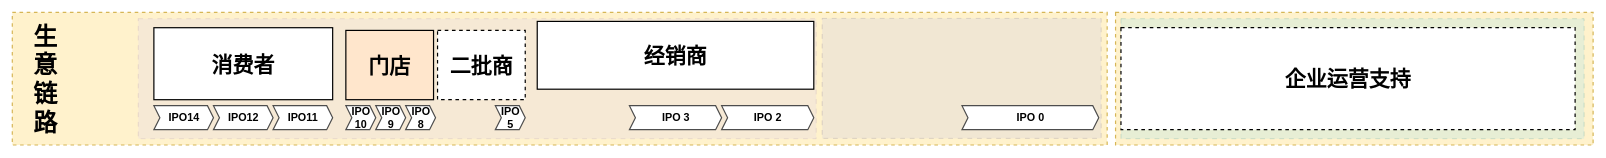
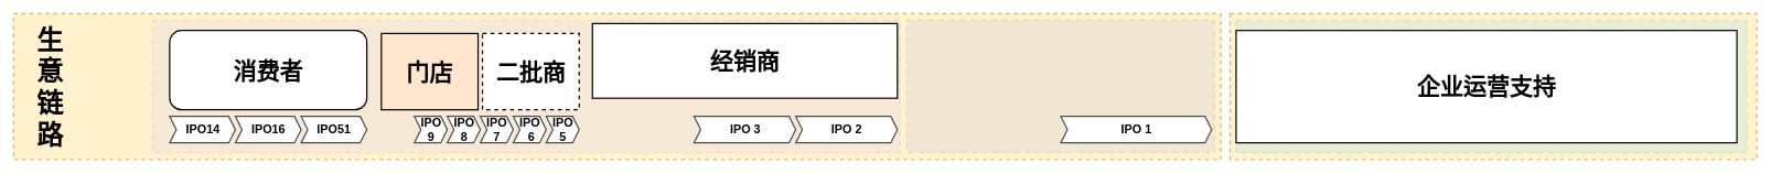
  <mxCell id="0" />
  <mxCell id="1" parent="0" />
  <mxCell id="2" value="&lt;span style=&quot;font-size: 40px; font-weight: 700;&quot;&gt;&amp;nbsp; &amp;nbsp;生&lt;br&gt;&amp;nbsp; &amp;nbsp;意&lt;br&gt;&amp;nbsp; &amp;nbsp;链&lt;br&gt;&amp;nbsp; &amp;nbsp;路&lt;/span&gt;" style="rounded=0;whiteSpace=wrap;html=1;dashed=1;glass=0;shadow=0;verticalAlign=middle;fillColor=#fff2cc;strokeColor=#d6b656;fillStyle=auto;strokeWidth=2;align=left;" vertex="1" parent="1"><mxGeometry x="20" y="20" width="1825" height="221" as="geometry" /></mxCell>
  <mxCell id="3" value="" style="rounded=0;whiteSpace=wrap;html=1;dashed=1;glass=0;shadow=0;verticalAlign=middle;fillColor=#fff2cc;strokeColor=#d6b656;fillStyle=auto;strokeWidth=2;align=left;fontFamily=Helvetica;fontSize=12;fontColor=default;" vertex="1" parent="1"><mxGeometry x="1859" y="20" width="796" height="221" as="geometry" /></mxCell>
  <mxCell id="4" value="" style="rounded=0;whiteSpace=wrap;html=1;dashed=1;opacity=30;fillColor=#b0e3e6;strokeColor=#0e8088;dashPattern=8 8;" vertex="1" parent="1"><mxGeometry x="1868" y="30.5" width="772" height="200" as="geometry" /></mxCell>
  <mxCell id="5" value="" style="rounded=0;whiteSpace=wrap;html=1;dashed=1;opacity=30;fillColor=#e1d5e7;strokeColor=#9673a6;dashPattern=8 8;" vertex="1" parent="1"><mxGeometry x="230" y="30.5" width="1130" height="200" as="geometry" /></mxCell>
  <mxCell id="6" value="&lt;font style=&quot;font-size: 35px;&quot;&gt;经销商&lt;/font&gt;" style="rounded=0;whiteSpace=wrap;html=1;fontStyle=1;strokeWidth=2;" vertex="1" parent="1"><mxGeometry x="895" y="35" width="461" height="113" as="geometry" /></mxCell>
  <mxCell id="7" value="" style="group;strokeWidth=2;" vertex="1" connectable="0" parent="1"><mxGeometry x="576" y="175.5" width="299" height="40" as="geometry" /></mxCell>
- <mxCell id="8" value="&lt;font size=&quot;1&quot; style=&quot;&quot;&gt;&lt;b style=&quot;font-size: 18px;&quot;&gt;IPO &lt;br&gt;10&lt;/b&gt;&lt;/font&gt;" style="html=1;shadow=0;dashed=0;align=center;verticalAlign=middle;shape=mxgraph.arrows2.arrow;dy=0;dx=10;notch=10;fillColor=#FFFFFF;strokeColor=#4D4D4D;strokeWidth=2;" vertex="1" parent="7"><mxGeometry width="49.833" height="40" as="geometry" /></mxCell>
  <mxCell id="9" value="&lt;font size=&quot;1&quot; style=&quot;&quot;&gt;&lt;b style=&quot;font-size: 18px;&quot;&gt;IPO &lt;br&gt;9&lt;/b&gt;&lt;/font&gt;" style="html=1;shadow=0;dashed=0;align=center;verticalAlign=middle;shape=mxgraph.arrows2.arrow;dy=0;dx=10;notch=10;fillColor=#FFFFFF;strokeColor=#4D4D4D;strokeWidth=2;" vertex="1" parent="7"><mxGeometry x="49.833" width="49.833" height="40" as="geometry" /></mxCell>
  <mxCell id="10" value="&lt;font size=&quot;1&quot; style=&quot;&quot;&gt;&lt;b style=&quot;font-size: 18px;&quot;&gt;IPO &lt;br&gt;8&lt;/b&gt;&lt;/font&gt;" style="html=1;shadow=0;dashed=0;align=center;verticalAlign=middle;shape=mxgraph.arrows2.arrow;dy=0;dx=10;notch=10;fillColor=#FFFFFF;strokeColor=#4D4D4D;strokeWidth=2;" vertex="1" parent="7"><mxGeometry x="99.667" width="49.833" height="40" as="geometry" /></mxCell>
+ <mxCell id="11" value="&lt;font size=&quot;1&quot; style=&quot;&quot;&gt;&lt;b style=&quot;font-size: 18px;&quot;&gt;IPO &lt;br&gt;7&lt;/b&gt;&lt;/font&gt;" style="html=1;shadow=0;dashed=0;align=center;verticalAlign=middle;shape=mxgraph.arrows2.arrow;dy=0;dx=10;notch=10;fillColor=#FFFFFF;strokeColor=#4D4D4D;strokeWidth=2;" vertex="1" parent="7"><mxGeometry x="149.5" width="49.833" height="40" as="geometry" /></mxCell>
+ <mxCell id="12" value="&lt;font size=&quot;1&quot; style=&quot;&quot;&gt;&lt;b style=&quot;font-size: 18px;&quot;&gt;IPO&lt;br&gt;&amp;nbsp;6&lt;/b&gt;&lt;/font&gt;" style="html=1;shadow=0;dashed=0;align=center;verticalAlign=middle;shape=mxgraph.arrows2.arrow;dy=0;dx=10;notch=10;fillColor=#FFFFFF;strokeColor=#4D4D4D;strokeWidth=2;" vertex="1" parent="7"><mxGeometry x="199.333" width="49.833" height="40" as="geometry" /></mxCell>
  <mxCell id="13" value="&lt;font size=&quot;1&quot; style=&quot;&quot;&gt;&lt;b style=&quot;font-size: 18px;&quot;&gt;IPO &lt;br&gt;5&lt;/b&gt;&lt;/font&gt;" style="html=1;shadow=0;dashed=0;align=center;verticalAlign=middle;shape=mxgraph.arrows2.arrow;dy=0;dx=10;notch=10;fillColor=#FFFFFF;strokeColor=#4D4D4D;strokeWidth=2;" vertex="1" parent="7"><mxGeometry x="249.167" width="49.833" height="40" as="geometry" /></mxCell>
  <mxCell id="14" value="" style="group" vertex="1" connectable="0" parent="1"><mxGeometry x="1375" y="45.5" width="460" height="194.5" as="geometry" /></mxCell>
  <mxCell id="15" value="" style="rounded=0;whiteSpace=wrap;html=1;dashed=1;opacity=30;fillColor=#d0cee2;strokeColor=#56517e;dashPattern=8 8;" vertex="1" parent="14"><mxGeometry x="-5" y="-15.5" width="465" height="200" as="geometry" /></mxCell>
  <mxCell id="16" value="" style="group;strokeWidth=2;" vertex="1" connectable="0" parent="14"><mxGeometry y="130" width="456" height="40" as="geometry" /></mxCell>
- <mxCell id="17" value="&lt;font size=&quot;1&quot; style=&quot;&quot;&gt;&lt;b style=&quot;font-size: 18px;&quot;&gt;IPO 0&lt;/b&gt;&lt;/font&gt;" style="html=1;shadow=0;dashed=0;align=center;verticalAlign=middle;shape=mxgraph.arrows2.arrow;dy=0;dx=10;notch=10;fillColor=#FFFFFF;strokeColor=#4D4D4D;strokeWidth=2;" vertex="1" parent="16"><mxGeometry x="228.0" width="228.0" height="40" as="geometry" /></mxCell>
+ <mxCell id="17" value="&lt;font size=&quot;1&quot; style=&quot;&quot;&gt;&lt;b style=&quot;font-size: 18px;&quot;&gt;IPO 1&lt;/b&gt;&lt;/font&gt;" style="html=1;shadow=0;dashed=0;align=center;verticalAlign=middle;shape=mxgraph.arrows2.arrow;dy=0;dx=10;notch=10;fillColor=#FFFFFF;strokeColor=#4D4D4D;strokeWidth=2;" vertex="1" parent="16"><mxGeometry x="228.0" width="228.0" height="40" as="geometry" /></mxCell>
  <mxCell id="18" value="" style="group" vertex="1" connectable="0" parent="1"><mxGeometry x="256" y="45.5" width="298" height="170" as="geometry" /></mxCell>
- <mxCell id="19" value="&lt;font style=&quot;font-size: 35px;&quot;&gt;消费者&lt;/font&gt;" style="rounded=0;whiteSpace=wrap;html=1;fontStyle=1;strokeWidth=2;fontSize=35;" vertex="1" parent="18"><mxGeometry width="298" height="120" as="geometry" /></mxCell>
+ <mxCell id="19" value="&lt;font style=&quot;font-size: 35px;&quot;&gt;消费者&lt;/font&gt;" style="whiteSpace=wrap;html=1;fontStyle=1;strokeWidth=2;fontSize=35;rounded=1;" vertex="1" parent="18"><mxGeometry width="298" height="120" as="geometry" /></mxCell>
  <mxCell id="20" value="&lt;font size=&quot;1&quot; style=&quot;&quot;&gt;&lt;b style=&quot;font-size: 18px;&quot;&gt;IPO14&lt;/b&gt;&lt;/font&gt;" style="html=1;shadow=0;dashed=0;align=center;verticalAlign=middle;shape=mxgraph.arrows2.arrow;dy=0;dx=10;notch=10;fillColor=#FFFFFF;strokeColor=#4D4D4D;strokeWidth=2;" vertex="1" parent="18"><mxGeometry y="130" width="99.333" height="40" as="geometry" /></mxCell>
- <mxCell id="21" value="&lt;font size=&quot;1&quot; style=&quot;&quot;&gt;&lt;b style=&quot;font-size: 18px;&quot;&gt;IPO12&lt;/b&gt;&lt;/font&gt;" style="html=1;shadow=0;dashed=0;align=center;verticalAlign=middle;shape=mxgraph.arrows2.arrow;dy=0;dx=10;notch=10;fillColor=#FFFFFF;strokeColor=#4D4D4D;strokeWidth=2;" vertex="1" parent="18"><mxGeometry x="99.333" y="130" width="99.333" height="40" as="geometry" /></mxCell>
- <mxCell id="22" value="&lt;font size=&quot;1&quot; style=&quot;&quot;&gt;&lt;b style=&quot;font-size: 18px;&quot;&gt;IPO11&lt;/b&gt;&lt;/font&gt;" style="html=1;shadow=0;dashed=0;align=center;verticalAlign=middle;shape=mxgraph.arrows2.arrow;dy=0;dx=10;notch=10;fillColor=#FFFFFF;strokeColor=#4D4D4D;strokeWidth=2;" vertex="1" parent="18"><mxGeometry x="198.667" y="130" width="99.333" height="40" as="geometry" /></mxCell>
- <mxCell id="23" value="&lt;font style=&quot;font-size: 35px;&quot;&gt;企业运营支持&lt;/font&gt;" style="rounded=0;whiteSpace=wrap;html=1;fontStyle=1;strokeWidth=2;dashed=1;" vertex="1" parent="1"><mxGeometry x="1868" y="45.5" width="757" height="170" as="geometry" /></mxCell>
+ <mxCell id="21" value="&lt;font size=&quot;1&quot; style=&quot;&quot;&gt;&lt;b style=&quot;font-size: 18px;&quot;&gt;IPO16&lt;/b&gt;&lt;/font&gt;" style="html=1;shadow=0;dashed=0;align=center;verticalAlign=middle;shape=mxgraph.arrows2.arrow;dy=0;dx=10;notch=10;fillColor=#FFFFFF;strokeColor=#4D4D4D;strokeWidth=2;" vertex="1" parent="18"><mxGeometry x="99.333" y="130" width="99.333" height="40" as="geometry" /></mxCell>
+ <mxCell id="22" value="&lt;font size=&quot;1&quot; style=&quot;&quot;&gt;&lt;b style=&quot;font-size: 18px;&quot;&gt;IPO51&lt;/b&gt;&lt;/font&gt;" style="html=1;shadow=0;dashed=0;align=center;verticalAlign=middle;shape=mxgraph.arrows2.arrow;dy=0;dx=10;notch=10;fillColor=#FFFFFF;strokeColor=#4D4D4D;strokeWidth=2;" vertex="1" parent="18"><mxGeometry x="198.667" y="130" width="99.333" height="40" as="geometry" /></mxCell>
+ <mxCell id="23" value="&lt;font style=&quot;font-size: 35px;&quot;&gt;企业运营支持&lt;/font&gt;" style="rounded=0;whiteSpace=wrap;html=1;fontStyle=1;strokeWidth=2;" vertex="1" parent="1"><mxGeometry x="1868" y="45.5" width="757" height="170" as="geometry" /></mxCell>
  <mxCell id="24" value="" style="group" vertex="1" connectable="0" parent="1"><mxGeometry x="576" y="50" width="299" height="115.5" as="geometry" /></mxCell>
  <mxCell id="25" value="&lt;font style=&quot;font-size: 35px;&quot;&gt;门店&lt;/font&gt;" style="rounded=0;whiteSpace=wrap;html=1;fontStyle=1;strokeWidth=2;fillColor=#ffe6cc;" vertex="1" parent="24"><mxGeometry width="146.163" height="115.5" as="geometry" /></mxCell>
  <mxCell id="26" value="&lt;font style=&quot;font-size: 35px;&quot;&gt;二批商&lt;/font&gt;" style="rounded=0;whiteSpace=wrap;html=1;fontStyle=1;strokeWidth=2;dashed=1;" vertex="1" parent="24"><mxGeometry x="152.837" width="146.163" height="115.5" as="geometry" /></mxCell>
  <mxCell id="27" value="" style="group" vertex="1" connectable="0" parent="1"><mxGeometry x="895" y="175.5" width="461" height="40" as="geometry" /></mxCell>
  <mxCell id="28" value="&lt;font size=&quot;1&quot; style=&quot;&quot;&gt;&lt;b style=&quot;font-size: 18px;&quot;&gt;IPO 3&lt;/b&gt;&lt;/font&gt;" style="html=1;shadow=0;dashed=0;align=center;verticalAlign=middle;shape=mxgraph.arrows2.arrow;dy=0;dx=10;notch=10;fillColor=#FFFFFF;strokeColor=#4D4D4D;strokeWidth=2;" vertex="1" parent="27"><mxGeometry x="153.667" width="153.667" height="40" as="geometry" /></mxCell>
  <mxCell id="29" value="&lt;font size=&quot;1&quot; style=&quot;&quot;&gt;&lt;b style=&quot;font-size: 18px;&quot;&gt;IPO 2&lt;/b&gt;&lt;/font&gt;" style="html=1;shadow=0;dashed=0;align=center;verticalAlign=middle;shape=mxgraph.arrows2.arrow;dy=0;dx=10;notch=10;fillColor=#FFFFFF;strokeColor=#4D4D4D;strokeWidth=2;" vertex="1" parent="27"><mxGeometry x="307.333" width="153.667" height="40" as="geometry" /></mxCell>
